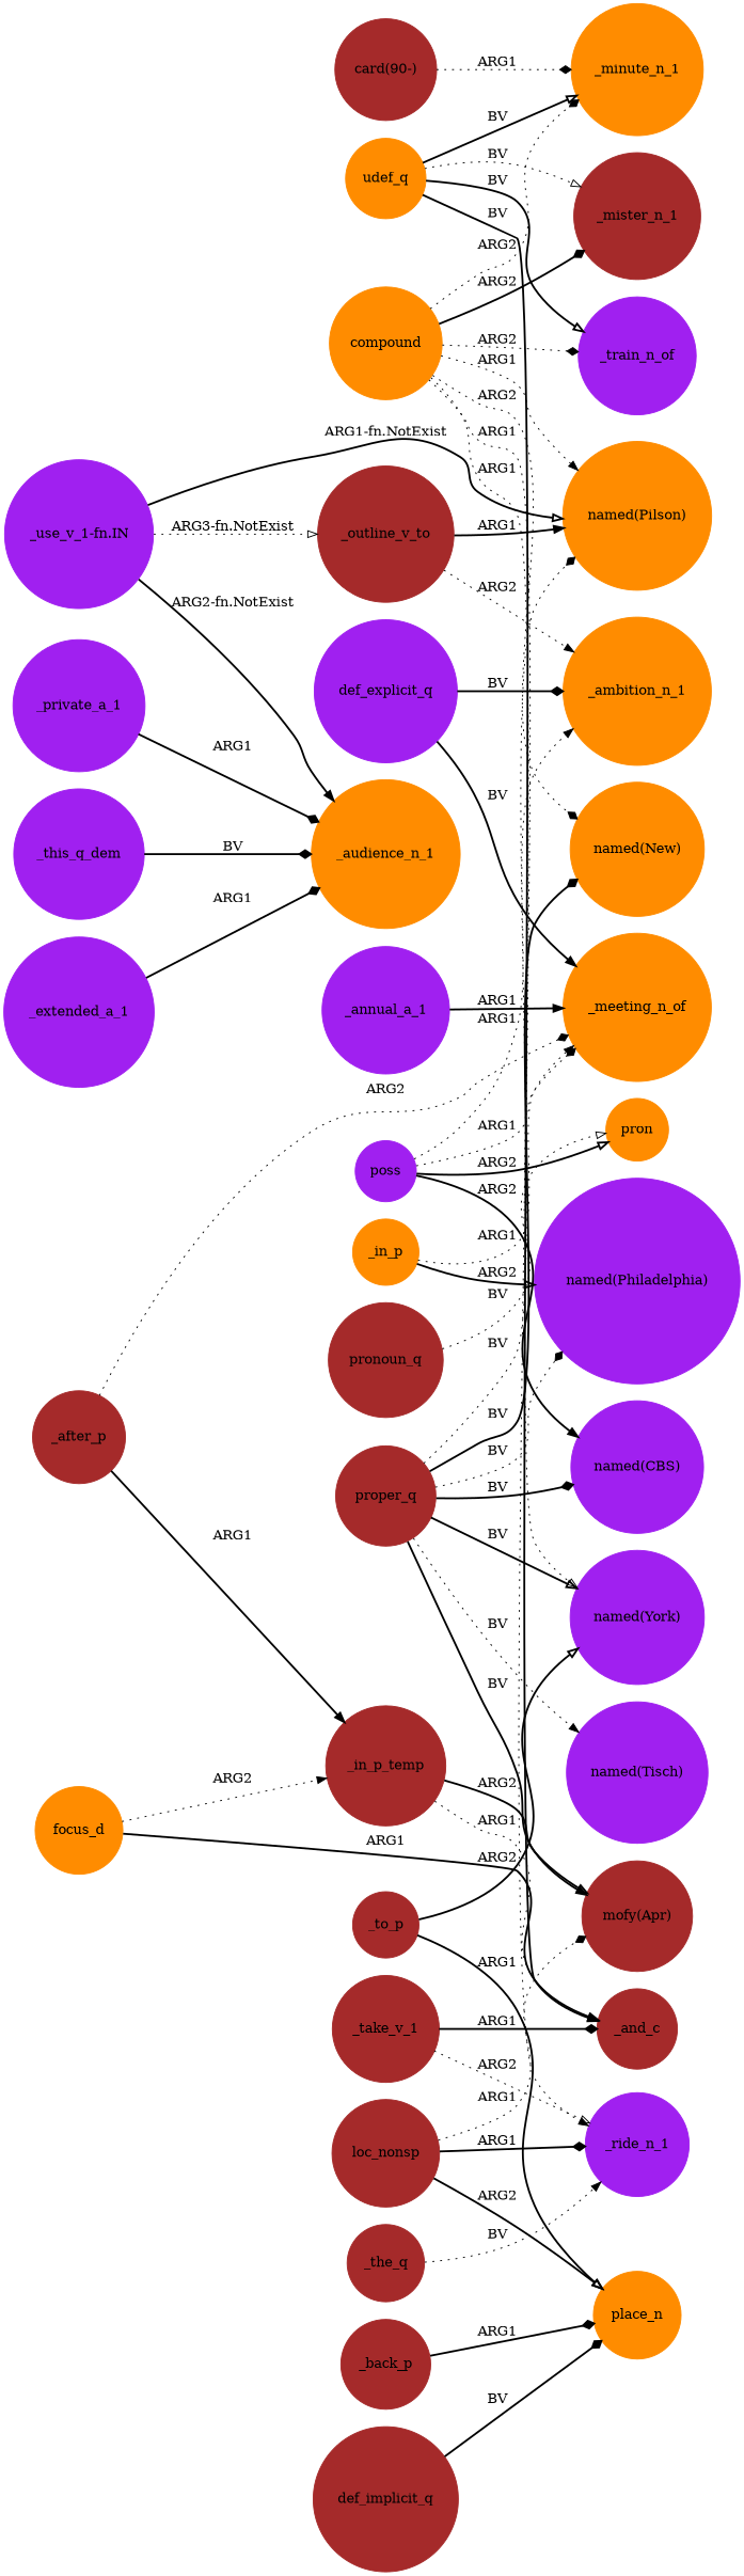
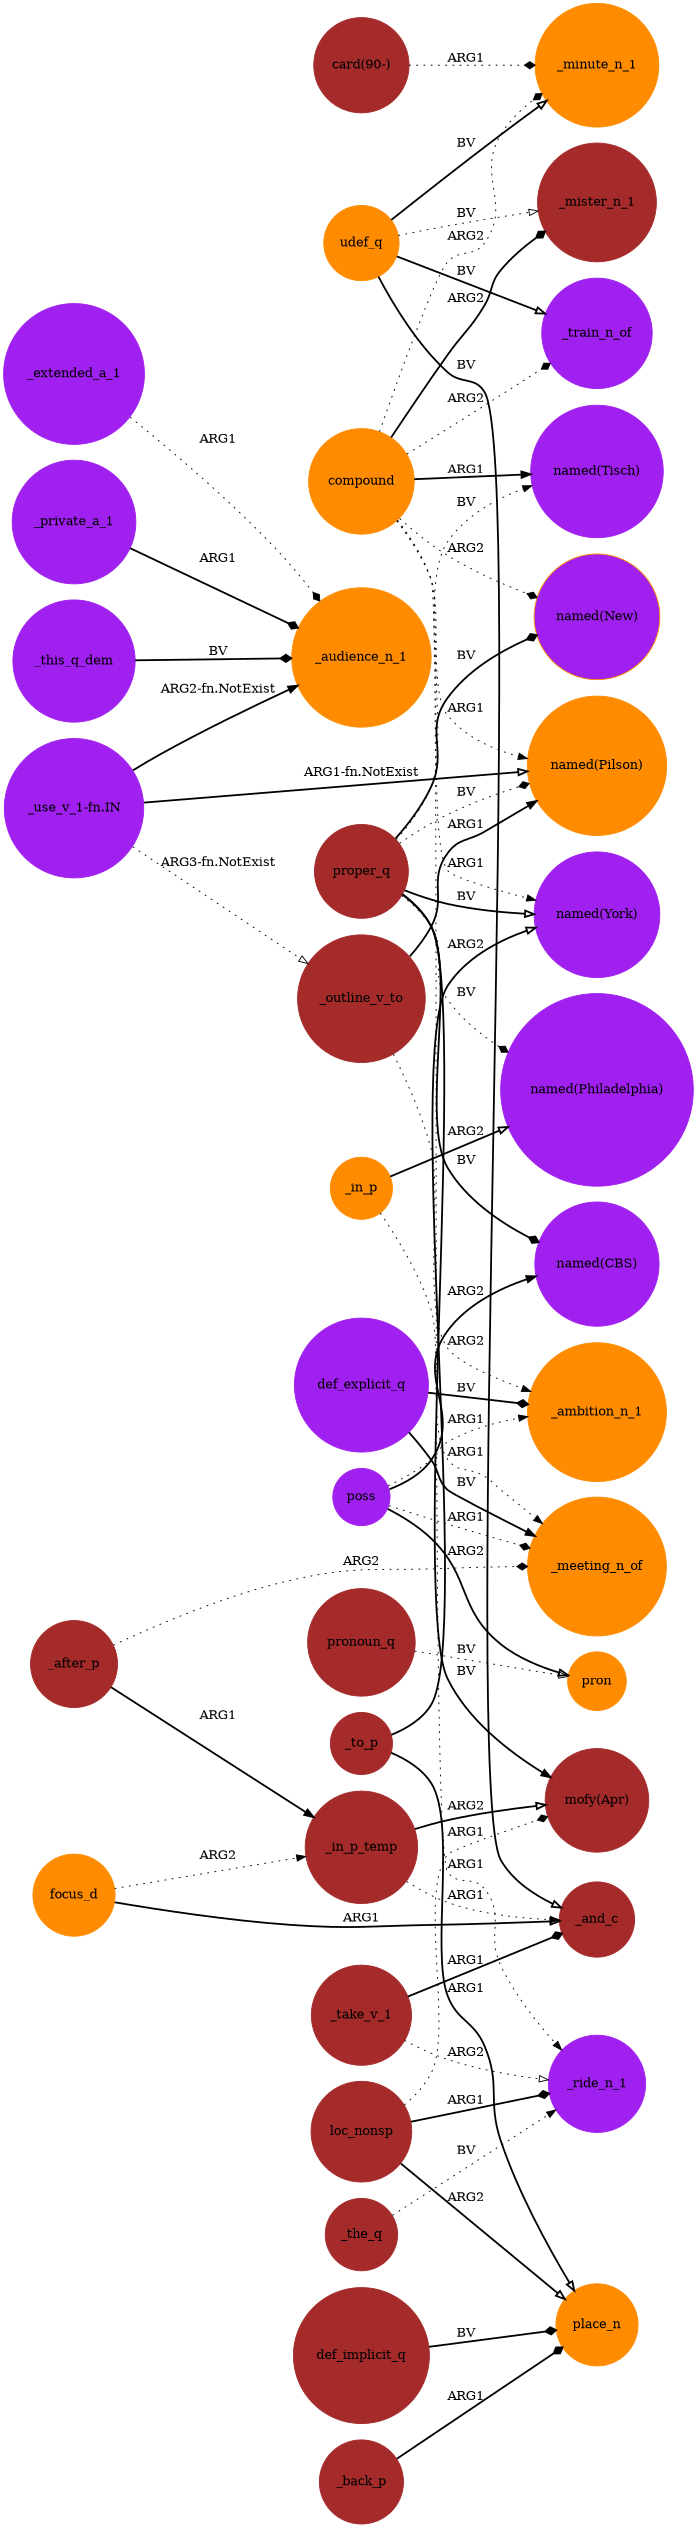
  digraph {
    rankdir=LR
    node [color=brown shape=circle style=filled]
    edge [arrowhead=diamond style=bold]
    udef_q [color=darkorange]
    _train_n_of [color=purple]
    _minute_n_1 [color=darkorange]
    _and_c
    _mister_n_1
    "named(Pilson)" [color=darkorange]
    proper_q
    "named(Philadelphia)" [color=purple]
-   "named(New)" [color=darkorange]
+   "named(New)" [color=darkorange fillcolor=purple]
    "named(CBS)" [color=purple]
    "mofy(Apr)"
    "named(Tisch)" [color=purple]
    "named(York)" [color=purple]
    focus_d [color=darkorange]
    _in_p_temp
    compound [color=darkorange]
    _ride_n_1 [color=purple]
    poss [color=purple]
    pron [color=darkorange]
    _meeting_n_of [color=darkorange]
    _ambition_n_1 [color=darkorange]
    _in_p [color=darkorange]
    "card(90-)"
    _after_p
    "_use_v_1-fn.IN" [color=purple]
    _outline_v_to
    _audience_n_1 [color=darkorange]
    def_explicit_q [color=purple]
-   _annual_a_1 [color=purple]
    def_implicit_q
    place_n [color=darkorange]
    _extended_a_1 [color=purple]
    loc_nonsp
    _private_a_1 [color=purple]
    pronoun_q
    _to_p
    _take_v_1
    _the_q
    _this_q_dem [color=purple]
    _back_p
    udef_q -> _train_n_of [arrowhead=onormal label=BV]
    udef_q -> _minute_n_1 [arrowhead=onormal label=BV]
    udef_q -> _and_c [arrowhead=onormal label=BV]
    udef_q -> _mister_n_1 [arrowhead=onormal label=BV style=dotted]
    proper_q -> "named(Pilson)" [label=BV style=dotted]
    proper_q -> "named(Philadelphia)" [label=BV style=dotted]
    proper_q -> "named(New)" [label=BV]
    proper_q -> "named(CBS)" [label=BV]
    proper_q -> "mofy(Apr)" [arrowhead=normal label=BV]
    proper_q -> "named(Tisch)" [arrowhead=normal label=BV style=dotted]
    proper_q -> "named(York)" [arrowhead=onormal label=BV]
    focus_d -> _and_c [arrowhead=onormal label=ARG1]
    focus_d -> _in_p_temp [arrowhead=normal label=ARG2 style=dotted]
    _in_p_temp -> _and_c [arrowhead=normal label=ARG1 style=dotted]
    _in_p_temp -> "mofy(Apr)" [arrowhead=onormal label=ARG2]
    compound -> _train_n_of [label=ARG2 style=dotted]
    compound -> _minute_n_1 [label=ARG2 style=dotted]
    compound -> _mister_n_1 [label=ARG2]
    compound -> "named(Pilson)" [arrowhead=normal label=ARG1 style=dotted]
    compound -> "named(New)" [label=ARG2 style=dotted]
-   compound -> "named(York)" [arrowhead=onormal label=ARG1 style=dotted]
+   compound -> "named(Tisch)" [arrowhead=normal label=ARG1]
+   compound -> "named(York)" [arrowhead=normal label=ARG1 style=dotted]
    compound -> _ride_n_1 [arrowhead=normal label=ARG1 style=dotted]
    poss -> "named(CBS)" [arrowhead=normal label=ARG2]
    poss -> pron [arrowhead=onormal label=ARG2]
    poss -> _meeting_n_of [label=ARG1 style=dotted]
    poss -> _ambition_n_1 [arrowhead=normal label=ARG1 style=dotted]
    _in_p -> "named(Philadelphia)" [arrowhead=onormal label=ARG2]
    _in_p -> _meeting_n_of [arrowhead=normal label=ARG1 style=dotted]
    "card(90-)" -> _minute_n_1 [label=ARG1 style=dotted]
    _after_p -> _in_p_temp [arrowhead=normal label=ARG1]
    _after_p -> _meeting_n_of [label=ARG2 style=dotted]
    "_use_v_1-fn.IN" -> "named(Pilson)" [arrowhead=onormal label="ARG1-fn.NotExist"]
    "_use_v_1-fn.IN" -> _outline_v_to [arrowhead=onormal label="ARG3-fn.NotExist" style=dotted]
    "_use_v_1-fn.IN" -> _audience_n_1 [arrowhead=normal label="ARG2-fn.NotExist"]
    _outline_v_to -> "named(Pilson)" [arrowhead=normal label=ARG1]
    _outline_v_to -> _ambition_n_1 [arrowhead=normal label=ARG2 style=dotted]
    def_explicit_q -> _meeting_n_of [arrowhead=normal label=BV]
    def_explicit_q -> _ambition_n_1 [label=BV]
-   _annual_a_1 -> _meeting_n_of [arrowhead=normal label=ARG1]
    def_implicit_q -> place_n [label=BV]
-   _extended_a_1 -> _audience_n_1 [label=ARG1]
+   _extended_a_1 -> _audience_n_1 [label=ARG1 style=dotted]
    loc_nonsp -> "mofy(Apr)" [label=ARG1 style=dotted]
    loc_nonsp -> _ride_n_1 [label=ARG1]
    loc_nonsp -> place_n [arrowhead=onormal label=ARG2]
    _private_a_1 -> _audience_n_1 [label=ARG1]
    pronoun_q -> pron [arrowhead=onormal label=BV style=dotted]
    _to_p -> "named(York)" [arrowhead=onormal label=ARG2]
    _to_p -> place_n [arrowhead=onormal label=ARG1]
    _take_v_1 -> _and_c [label=ARG1]
    _take_v_1 -> _ride_n_1 [arrowhead=onormal label=ARG2 style=dotted]
    _the_q -> _ride_n_1 [arrowhead=normal label=BV style=dotted]
    _this_q_dem -> _audience_n_1 [label=BV]
    _back_p -> place_n [label=ARG1]
  }
